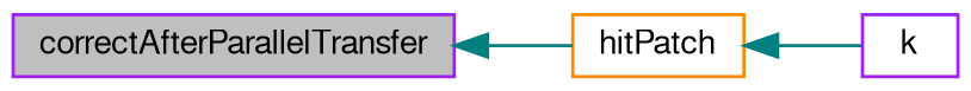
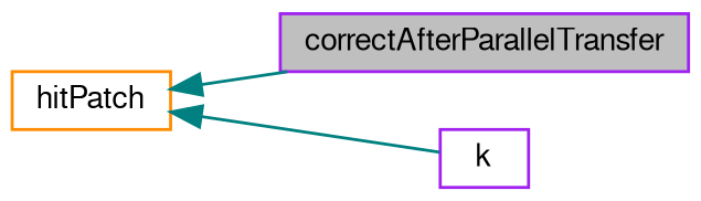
  digraph {
    rankdir=LR
    node [color=purple fontname=FreeSans fontsize=10 shape=record]
    edge [color=teal dir=back fontname=FreeSans fontsize=10 labelfontname=FreeSans labelfontsize=10 style=solid]
    n1 [fillcolor=grey75 fontcolor=black height=0.2 label=correctAfterParallelTransfer style=filled width=0.4]
    n2 [color=darkorange height=0.2 label=hitPatch width=0.4]
    n3 [height=0.2 label=k width=0.4]
-   n1 -> n2
+   n2 -> n1
    n2 -> n3
  }
